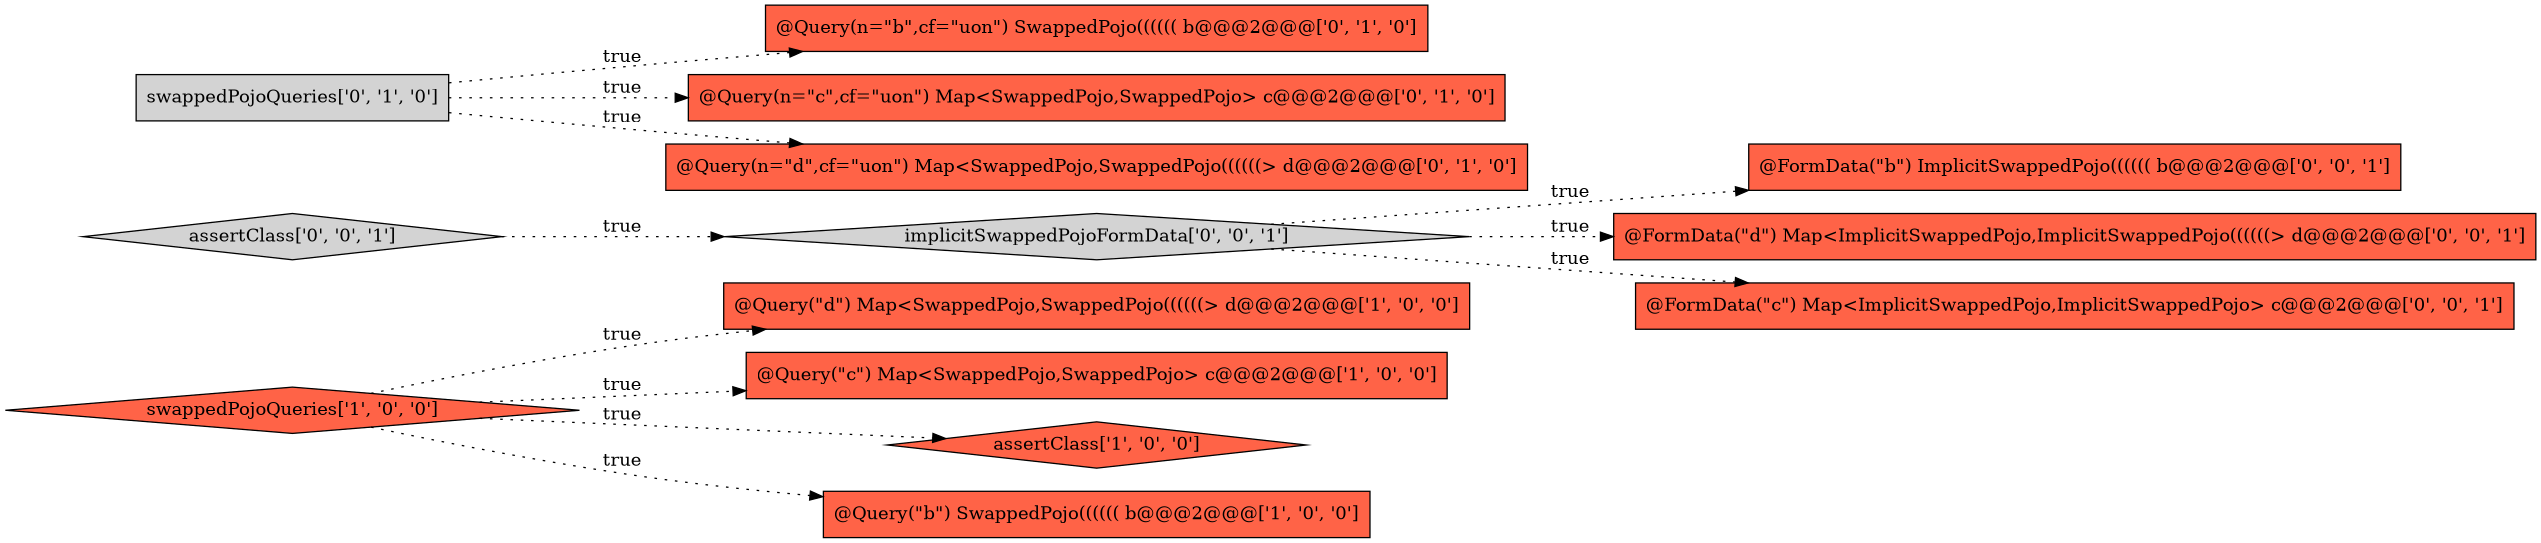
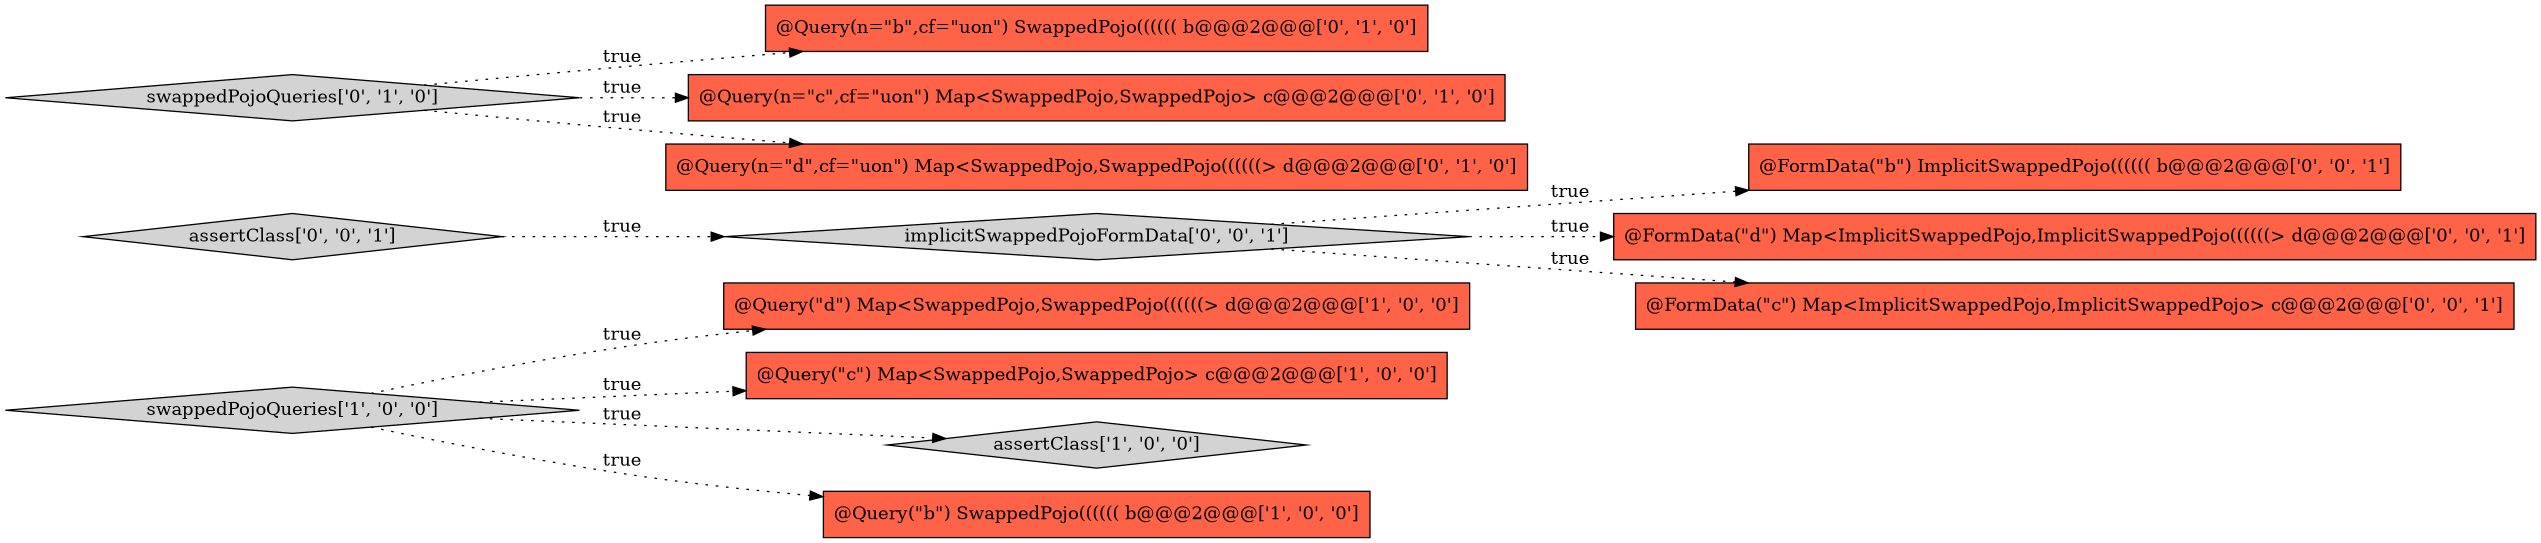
  digraph {
    rankdir=LR
    node [fillcolor=tomato shape=box style=filled]
    edge [style=dotted]
    n1 [label="@Query(\"d\") Map<SwappedPojo,SwappedPojo((((((> d@@@2@@@['1', '0', '0']"]
    n2 [label="@FormData(\"b\") ImplicitSwappedPojo(((((( b@@@2@@@['0', '0', '1']"]
    n3 [label="@Query(\"c\") Map<SwappedPojo,SwappedPojo> c@@@2@@@['1', '0', '0']"]
-   n4 [fillcolor=lightgray label="swappedPojoQueries['0', '1', '0']"]
+   n4 [fillcolor=lightgray label="swappedPojoQueries['0', '1', '0']" shape=diamond]
    n5 [label="@Query(n=\"b\",cf=\"uon\") SwappedPojo(((((( b@@@2@@@['0', '1', '0']"]
    n6 [label="@Query(n=\"c\",cf=\"uon\") Map<SwappedPojo,SwappedPojo> c@@@2@@@['0', '1', '0']"]
    n7 [label="@Query(n=\"d\",cf=\"uon\") Map<SwappedPojo,SwappedPojo((((((> d@@@2@@@['0', '1', '0']"]
    n8 [label="@FormData(\"d\") Map<ImplicitSwappedPojo,ImplicitSwappedPojo((((((> d@@@2@@@['0', '0', '1']"]
-   n9 [label="assertClass['1', '0', '0']" shape=diamond]
+   n9 [fillcolor=lightgray label="assertClass['1', '0', '0']" shape=diamond]
    n10 [label="@FormData(\"c\") Map<ImplicitSwappedPojo,ImplicitSwappedPojo> c@@@2@@@['0', '0', '1']"]
    n11 [fillcolor=lightgray label="implicitSwappedPojoFormData['0', '0', '1']" shape=diamond]
    n12 [fillcolor=lightgray label="assertClass['0', '0', '1']" shape=diamond]
-   n13 [label="swappedPojoQueries['1', '0', '0']" shape=diamond]
+   n13 [fillcolor=lightgray label="swappedPojoQueries['1', '0', '0']" shape=diamond]
    n14 [label="@Query(\"b\") SwappedPojo(((((( b@@@2@@@['1', '0', '0']"]
    n4 -> n5 [label=true]
    n4 -> n6 [label=true]
    n4 -> n7 [label=true]
    n11 -> n2 [label=true]
    n11 -> n8 [label=true]
    n11 -> n10 [label=true]
    n12 -> n11 [label=true]
    n13 -> n1 [label=true]
    n13 -> n3 [label=true]
    n13 -> n9 [label=true]
    n13 -> n14 [label=true]
  }
